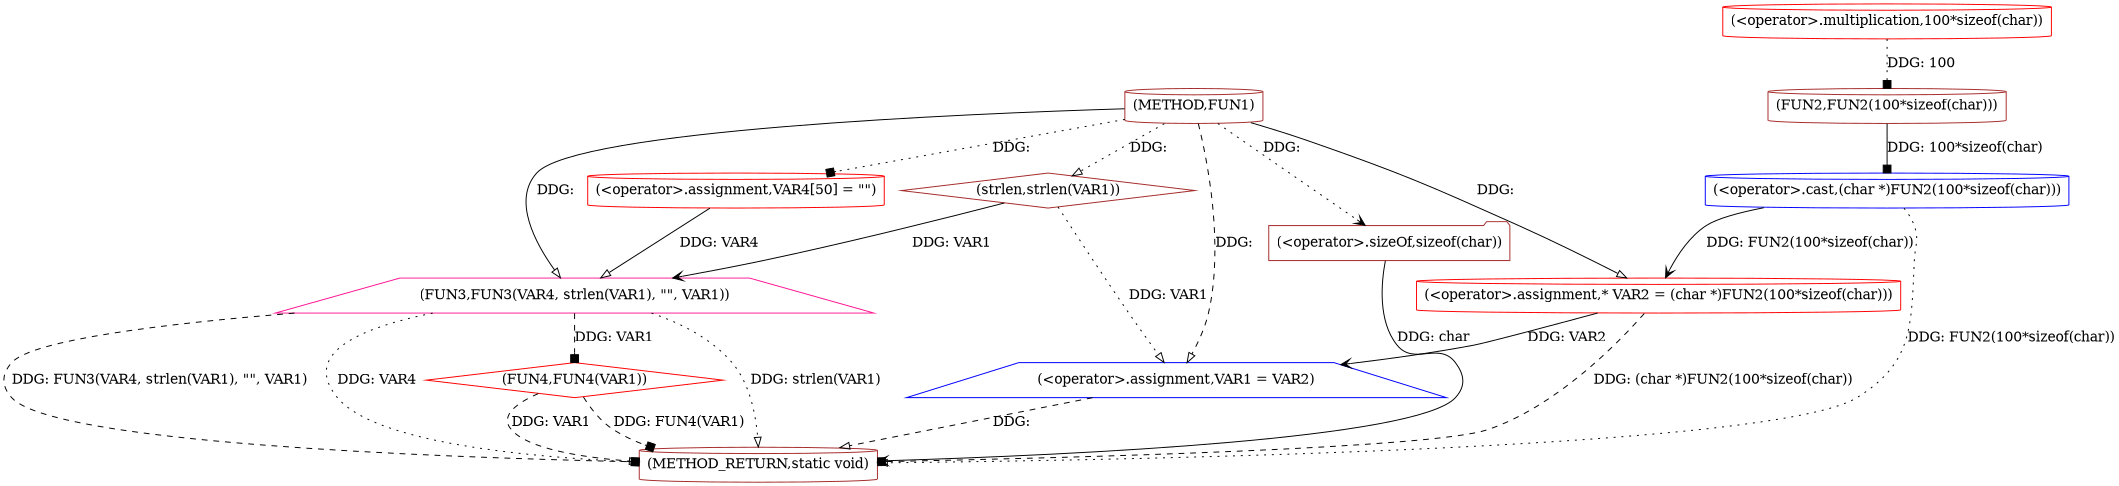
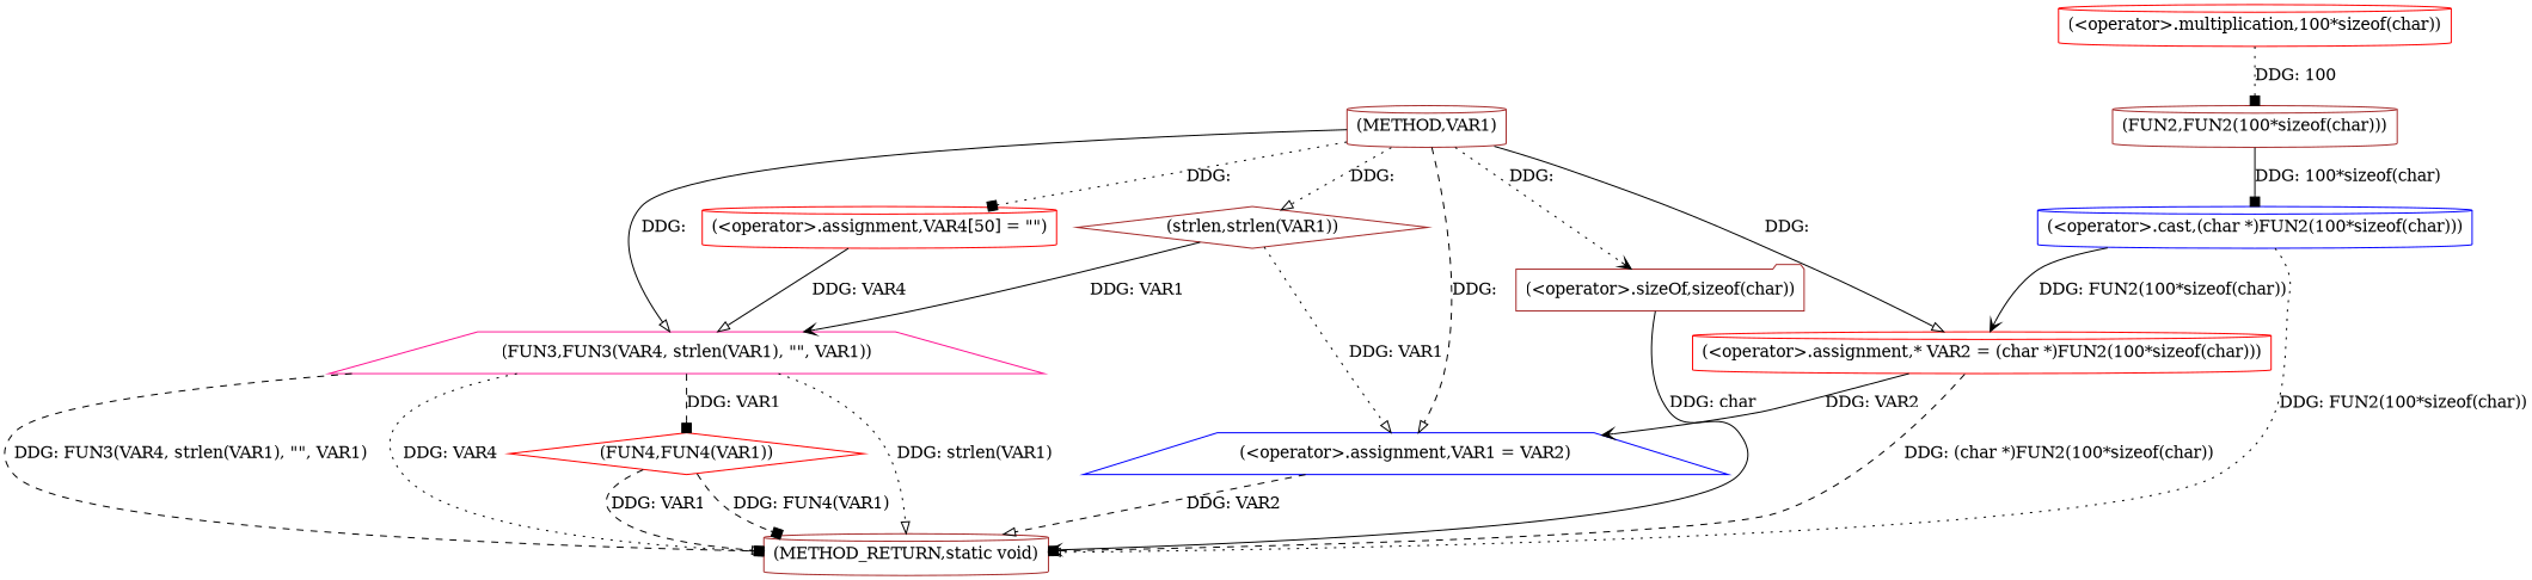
  digraph {
    node [color=brown shape=cylinder]
    edge [arrowhead=onormal style=solid]
-   n1 [label="(METHOD,FUN1)"]
+   n1 [label="(METHOD,VAR1)"]
    n2 [color=red label="(<operator>.assignment,* VAR2 = (char *)FUN2(100*sizeof(char)))"]
    n3 [label="(<operator>.sizeOf,sizeof(char))" shape=folder]
    n4 [color=blue label="(<operator>.assignment,VAR1 = VAR2)" shape=trapezium]
    n5 [color=red label="(<operator>.assignment,VAR4[50] = \"\")"]
    n6 [color=deeppink label="(FUN3,FUN3(VAR4, strlen(VAR1), \"\", VAR1))" shape=trapezium]
    n7 [label="(strlen,strlen(VAR1))" shape=diamond]
    n8 [label="(METHOD_RETURN,static void)"]
    n9 [color=red label="(<operator>.multiplication,100*sizeof(char))"]
    n10 [label="(FUN2,FUN2(100*sizeof(char)))"]
    n11 [color=red label="(FUN4,FUN4(VAR1))" shape=diamond]
    n12 [color=blue label="(<operator>.cast,(char *)FUN2(100*sizeof(char)))"]
    n1 -> n2 [label="DDG: "]
    n1 -> n3 [arrowhead=vee label="DDG: " style=dotted]
    n1 -> n4 [label="DDG: " style=dashed]
    n1 -> n5 [arrowhead=box label="DDG: " style=dotted]
    n1 -> n6 [label="DDG: "]
    n1 -> n7 [label="DDG: " style=dotted]
    n2 -> n4 [arrowhead=vee label="DDG: VAR2"]
    n2 -> n8 [arrowhead=box label="DDG: (char *)FUN2(100*sizeof(char))" style=dashed]
    n3 -> n8 [arrowhead=vee label="DDG: char"]
-   n4 -> n8 [label="DDG: " style=dashed]
+   n4 -> n8 [label="DDG: VAR2" style=dashed]
    n5 -> n6 [label="DDG: VAR4"]
    n6 -> n8 [label="DDG: strlen(VAR1)" style=dotted]
    n6 -> n8 [arrowhead=box label="DDG: FUN3(VAR4, strlen(VAR1), \"\", VAR1)" style=dashed]
    n6 -> n8 [arrowhead=box label="DDG: VAR4" style=dotted]
    n6 -> n11 [arrowhead=box label="DDG: VAR1" style=dashed]
    n7 -> n4 [label="DDG: VAR1" style=dotted]
    n7 -> n6 [arrowhead=vee label="DDG: VAR1"]
    n9 -> n10 [arrowhead=box label="DDG: 100" style=dotted]
    n10 -> n12 [arrowhead=box label="DDG: 100*sizeof(char)"]
    n11 -> n8 [label="DDG: VAR1" style=dashed]
    n11 -> n8 [arrowhead=box label="DDG: FUN4(VAR1)" style=dashed]
    n12 -> n2 [arrowhead=vee label="DDG: FUN2(100*sizeof(char))"]
    n12 -> n8 [label="DDG: FUN2(100*sizeof(char))" style=dotted]
  }
